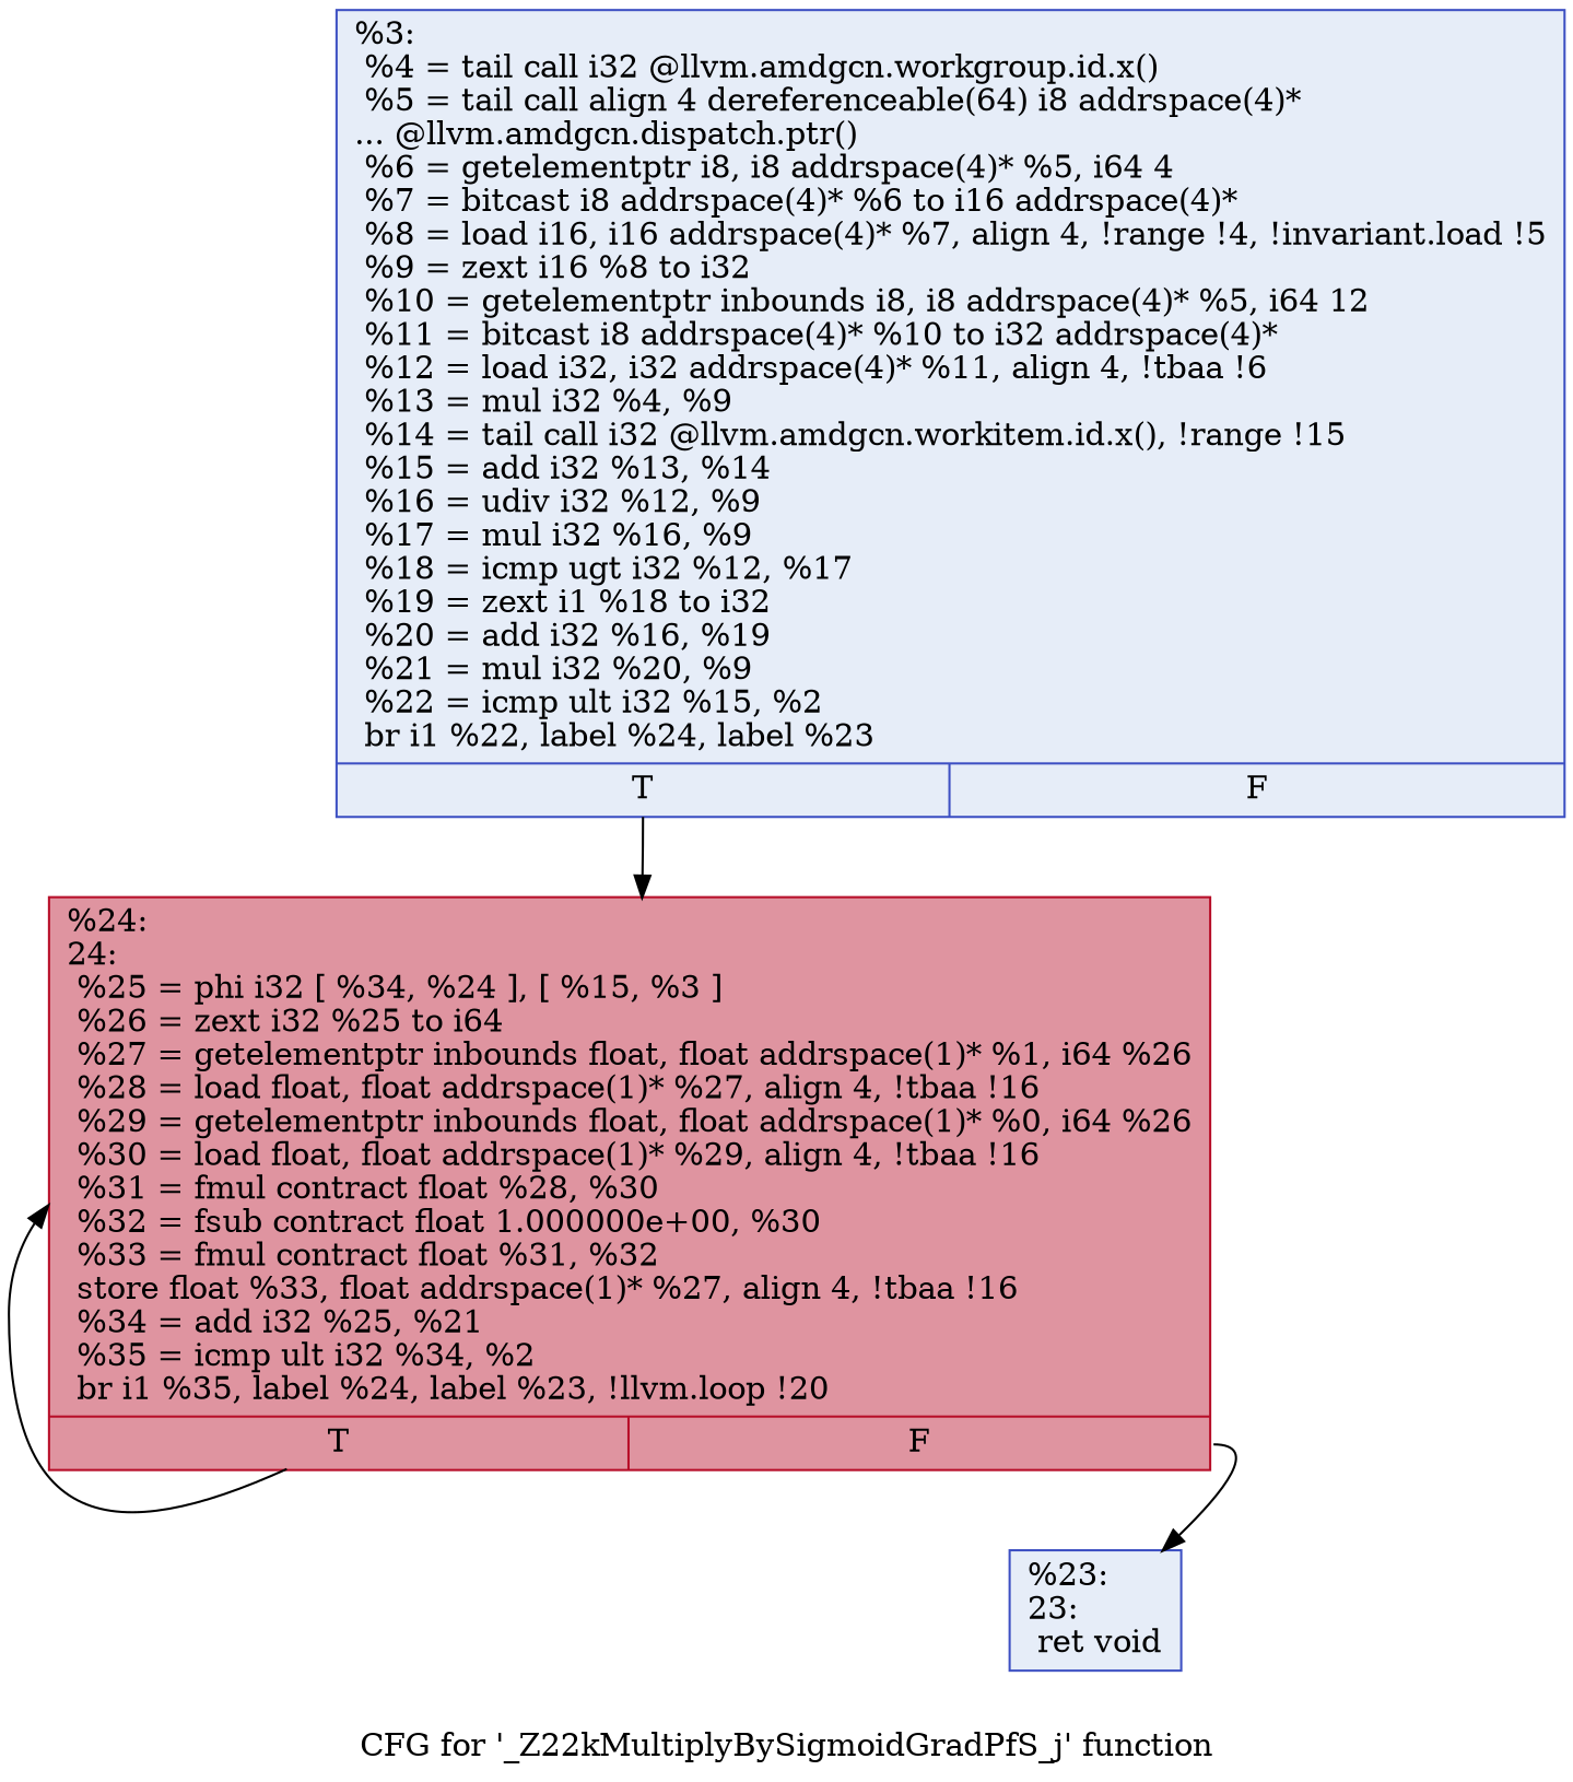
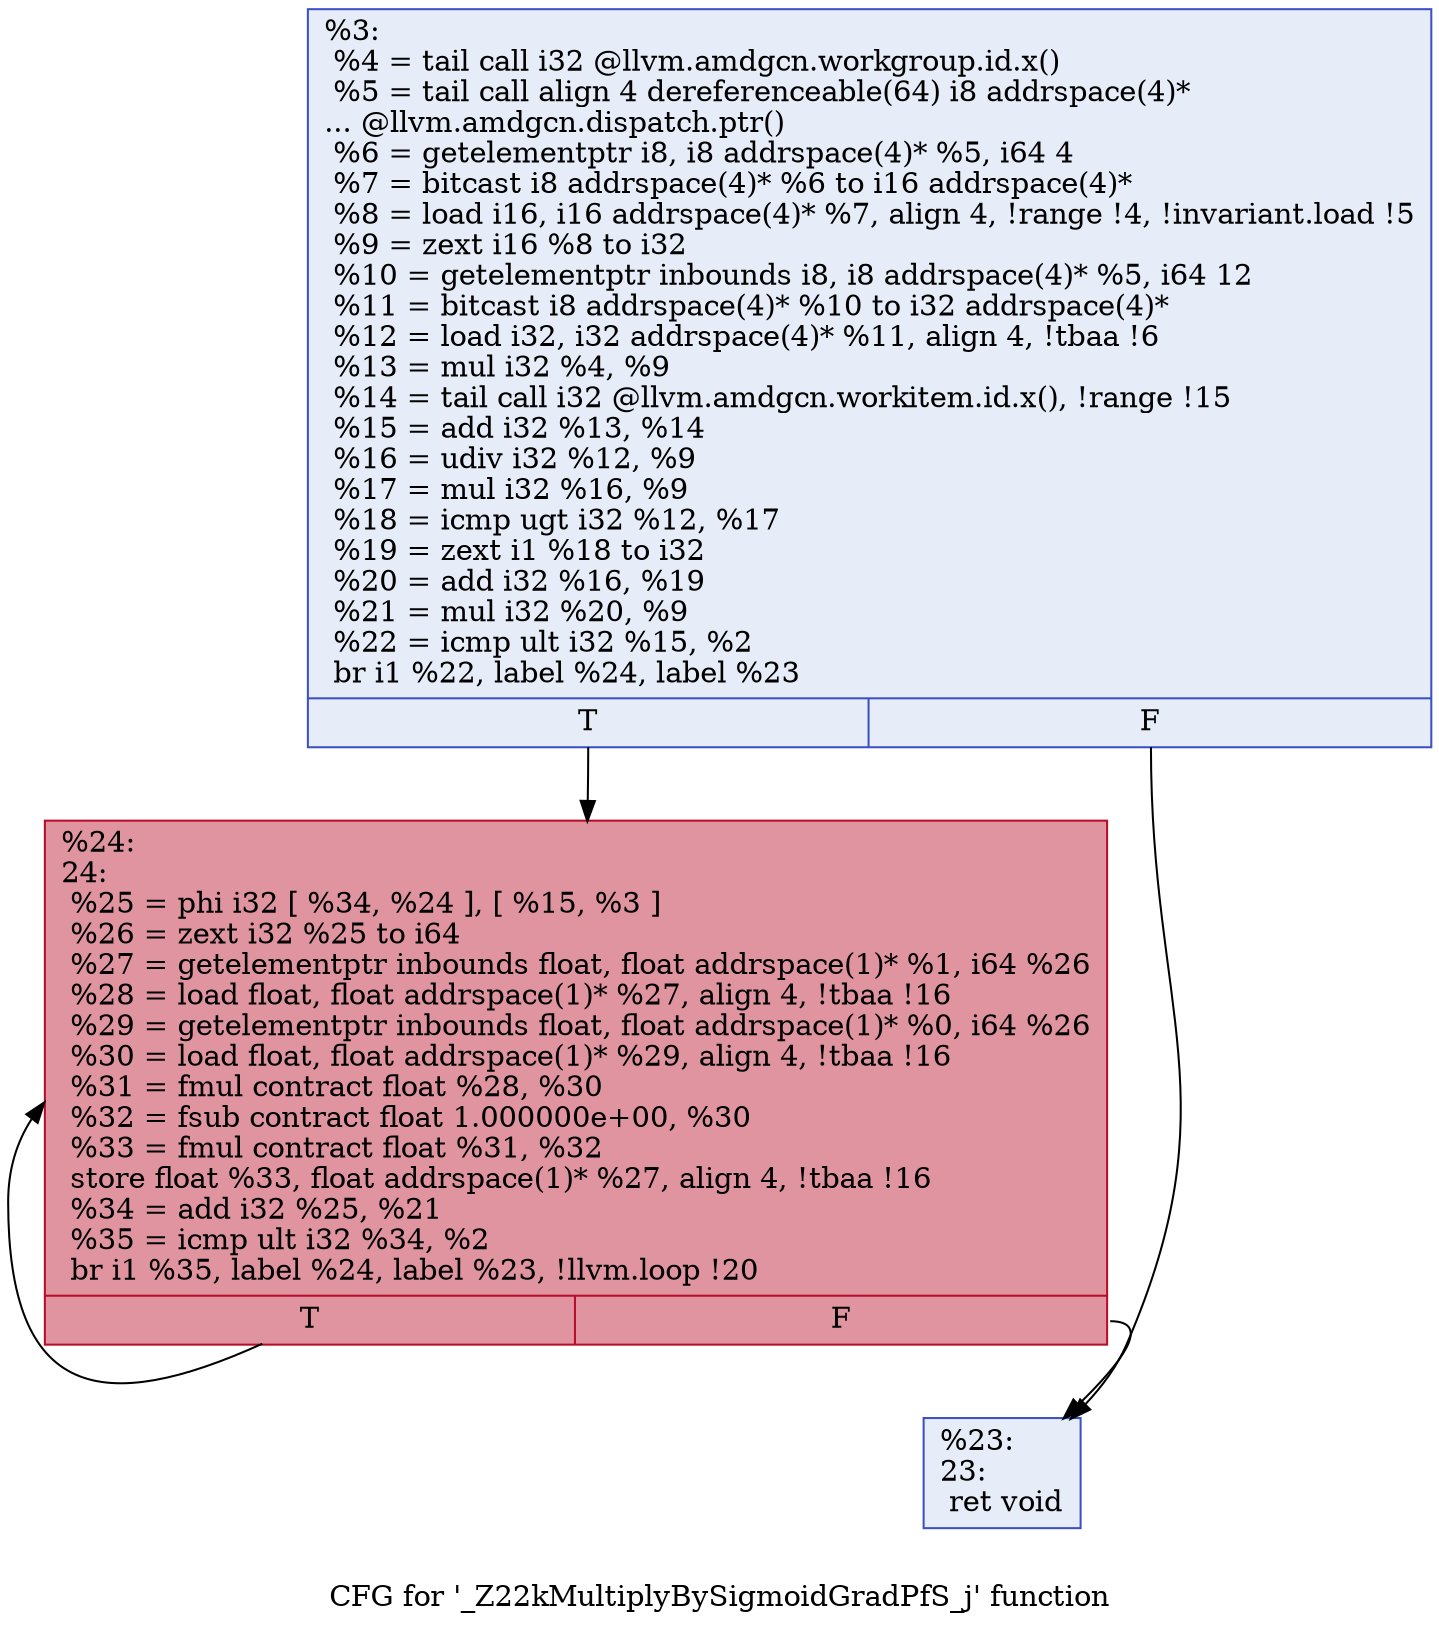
  digraph {
    label="CFG for '_Z22kMultiplyBySigmoidGradPfS_j' function"
    node [color="#3d50c3ff" fillcolor="#c7d7f070" shape=record style=filled]
    edge [tailport=s0]
    n1 [label="{%3:\l  %4 = tail call i32 @llvm.amdgcn.workgroup.id.x()\l  %5 = tail call align 4 dereferenceable(64) i8 addrspace(4)*\l... @llvm.amdgcn.dispatch.ptr()\l  %6 = getelementptr i8, i8 addrspace(4)* %5, i64 4\l  %7 = bitcast i8 addrspace(4)* %6 to i16 addrspace(4)*\l  %8 = load i16, i16 addrspace(4)* %7, align 4, !range !4, !invariant.load !5\l  %9 = zext i16 %8 to i32\l  %10 = getelementptr inbounds i8, i8 addrspace(4)* %5, i64 12\l  %11 = bitcast i8 addrspace(4)* %10 to i32 addrspace(4)*\l  %12 = load i32, i32 addrspace(4)* %11, align 4, !tbaa !6\l  %13 = mul i32 %4, %9\l  %14 = tail call i32 @llvm.amdgcn.workitem.id.x(), !range !15\l  %15 = add i32 %13, %14\l  %16 = udiv i32 %12, %9\l  %17 = mul i32 %16, %9\l  %18 = icmp ugt i32 %12, %17\l  %19 = zext i1 %18 to i32\l  %20 = add i32 %16, %19\l  %21 = mul i32 %20, %9\l  %22 = icmp ult i32 %15, %2\l  br i1 %22, label %24, label %23\l|{<s0>T|<s1>F}}"]
    n2 [color="#b70d28ff" fillcolor="#b70d2870" label="{%24:\l24:                                               \l  %25 = phi i32 [ %34, %24 ], [ %15, %3 ]\l  %26 = zext i32 %25 to i64\l  %27 = getelementptr inbounds float, float addrspace(1)* %1, i64 %26\l  %28 = load float, float addrspace(1)* %27, align 4, !tbaa !16\l  %29 = getelementptr inbounds float, float addrspace(1)* %0, i64 %26\l  %30 = load float, float addrspace(1)* %29, align 4, !tbaa !16\l  %31 = fmul contract float %28, %30\l  %32 = fsub contract float 1.000000e+00, %30\l  %33 = fmul contract float %31, %32\l  store float %33, float addrspace(1)* %27, align 4, !tbaa !16\l  %34 = add i32 %25, %21\l  %35 = icmp ult i32 %34, %2\l  br i1 %35, label %24, label %23, !llvm.loop !20\l|{<s0>T|<s1>F}}"]
    n3 [label="{%23:\l23:                                               \l  ret void\l}"]
    n1 -> n2
+   n1 -> n3 [tailport=s1]
    n2 -> n2
    n2 -> n3 [tailport=s1]
  }
